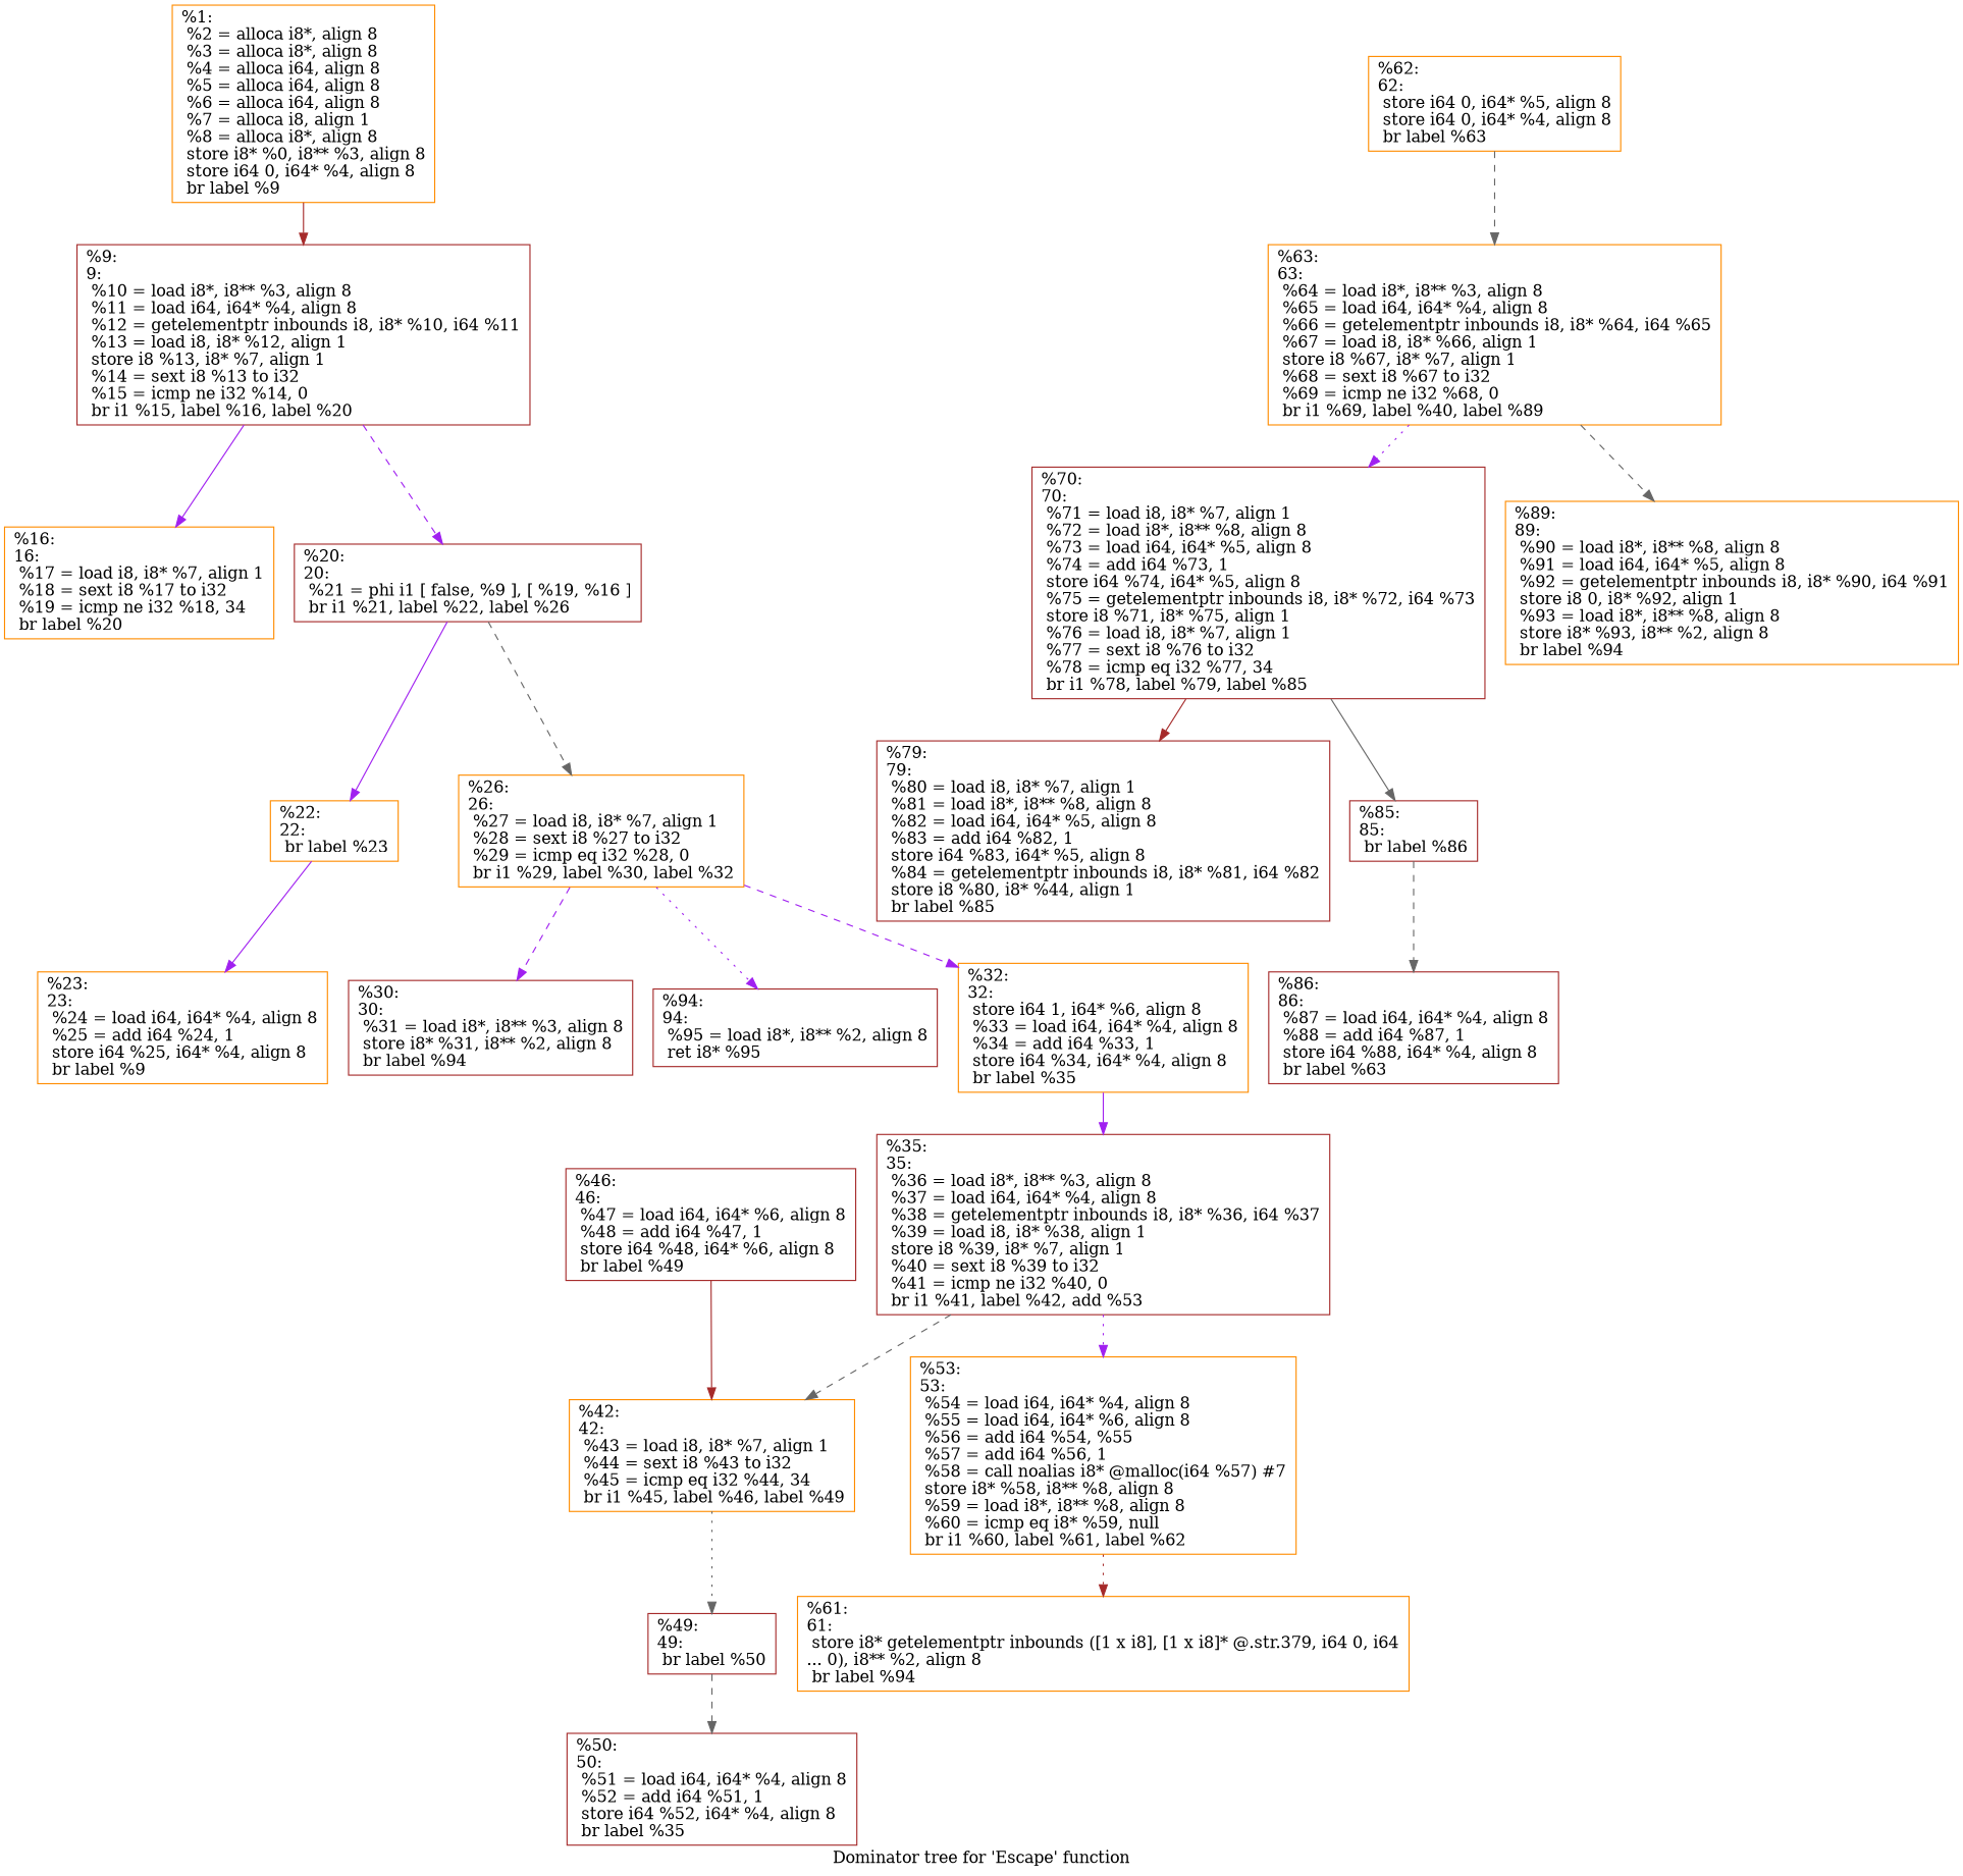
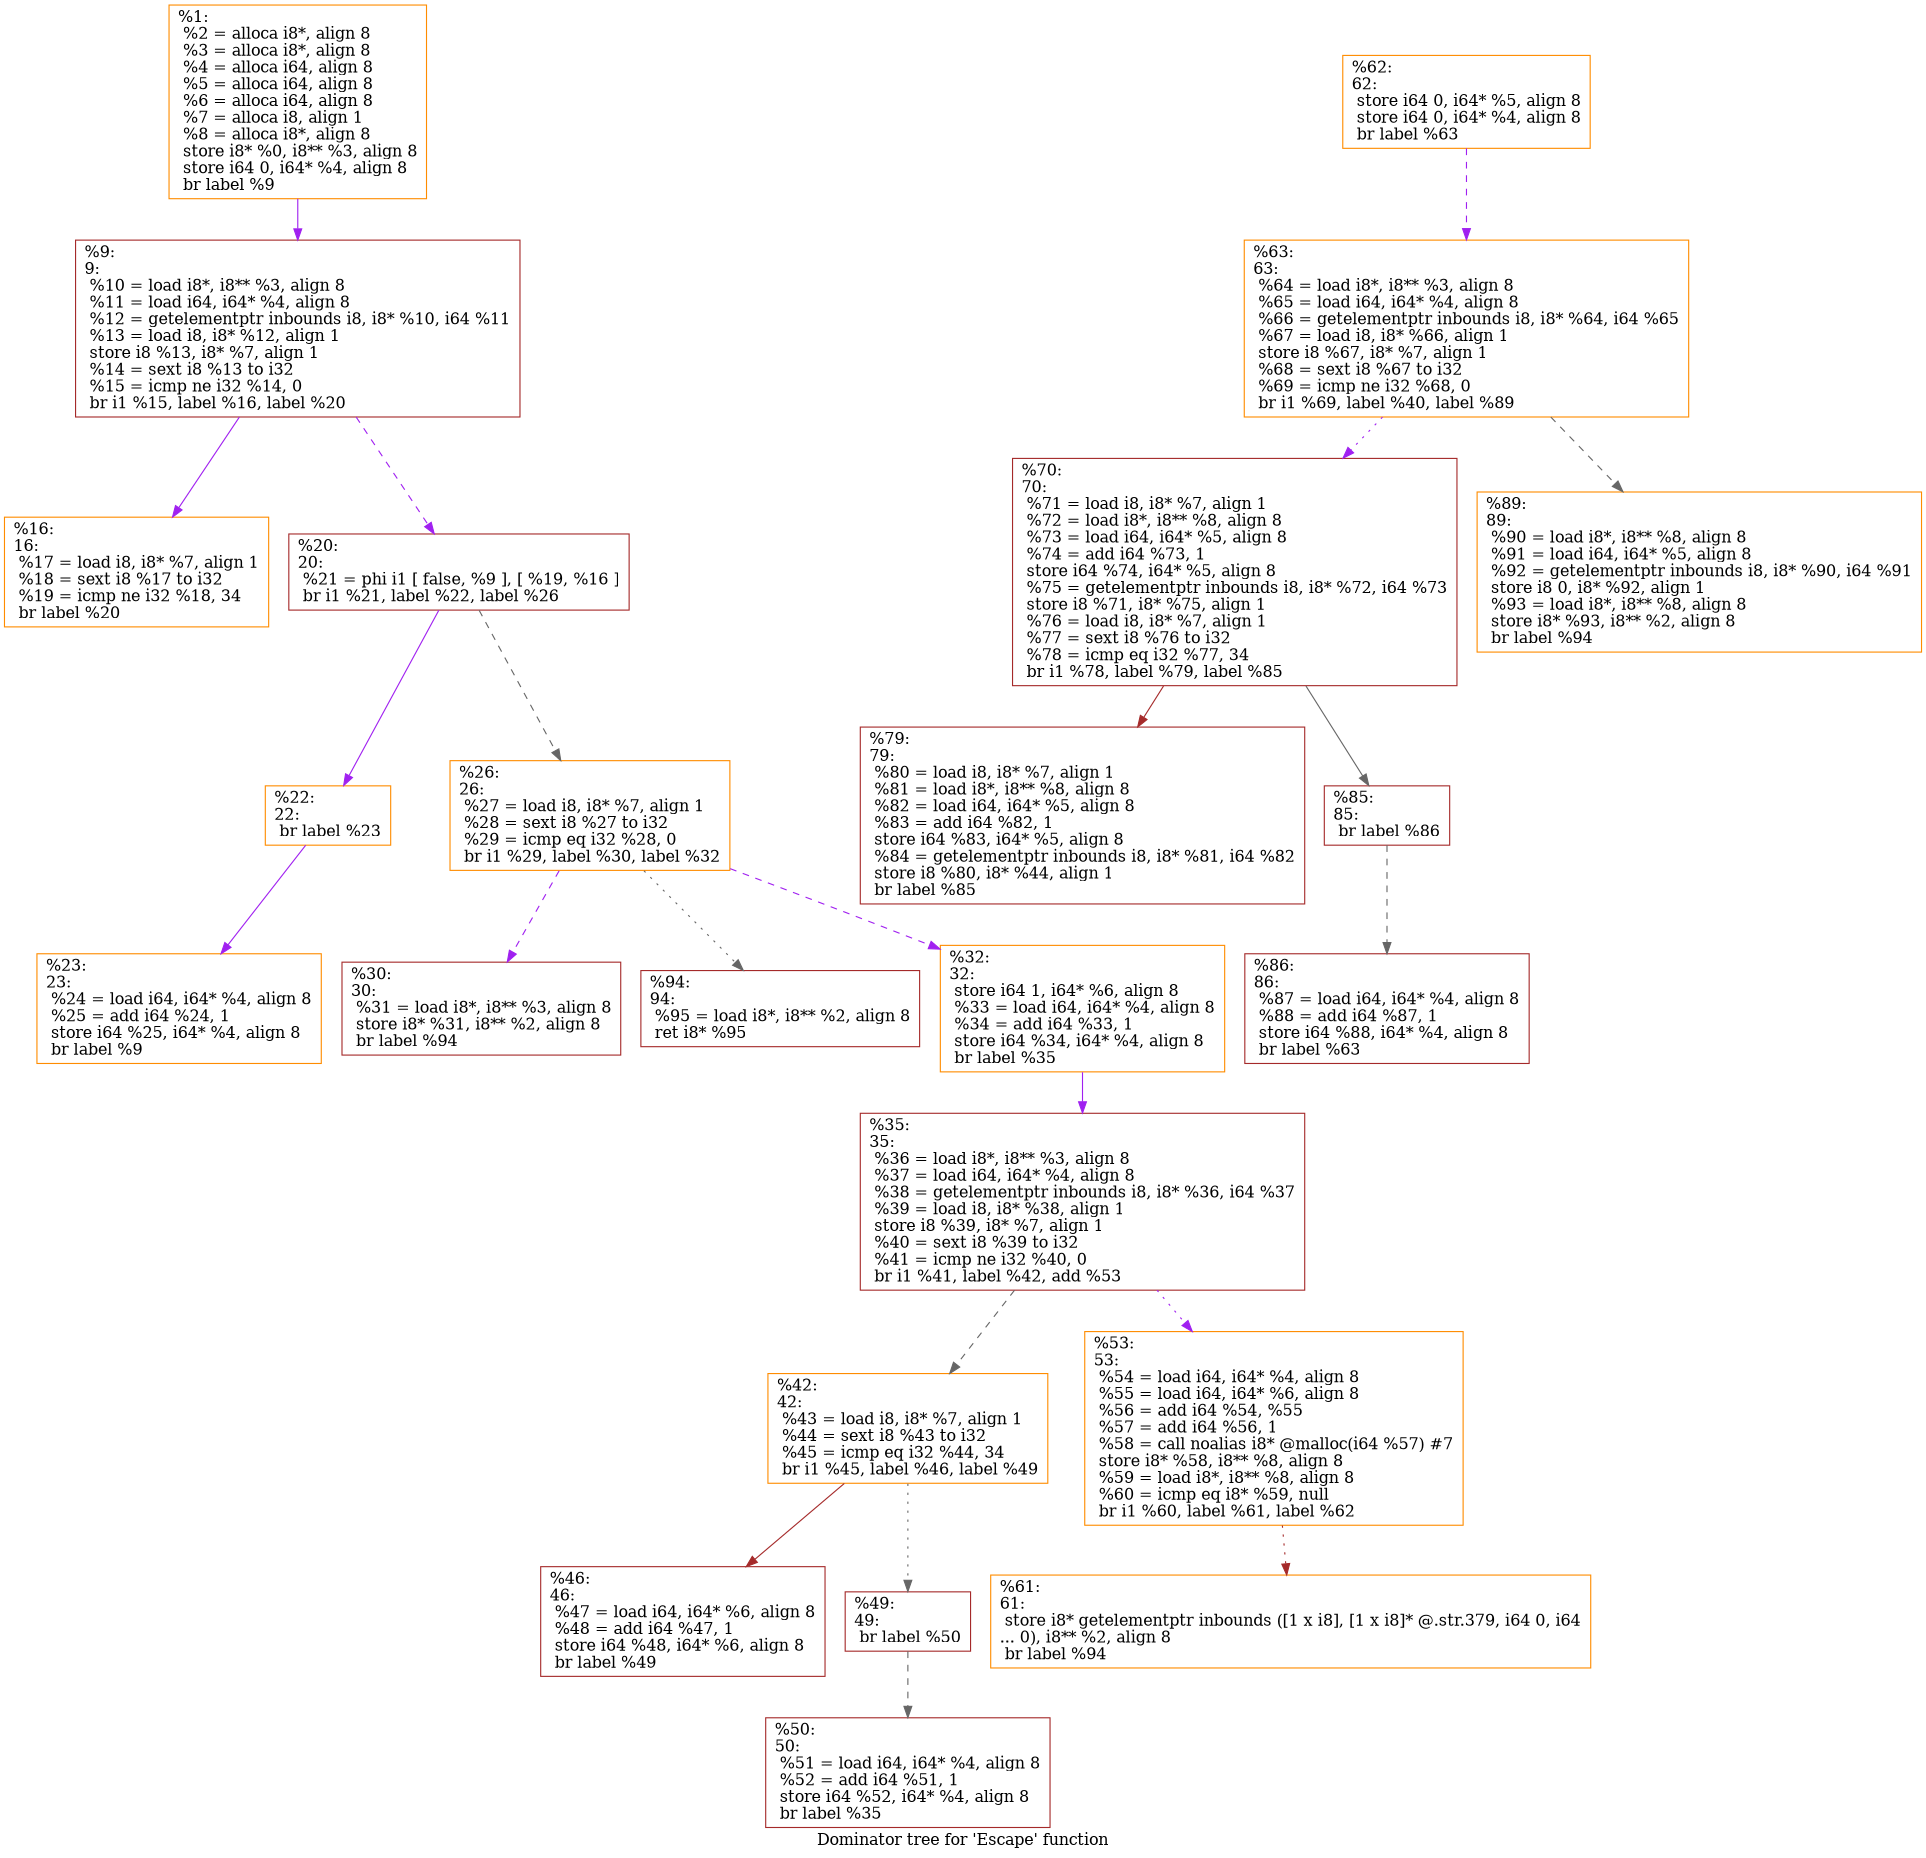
  digraph {
    label="Dominator tree for 'Escape' function"
    node [color=darkorange shape=record]
    edge [color=purple style=dashed]
    n1 [label="{%1:\l  %2 = alloca i8*, align 8\l  %3 = alloca i8*, align 8\l  %4 = alloca i64, align 8\l  %5 = alloca i64, align 8\l  %6 = alloca i64, align 8\l  %7 = alloca i8, align 1\l  %8 = alloca i8*, align 8\l  store i8* %0, i8** %3, align 8\l  store i64 0, i64* %4, align 8\l  br label %9\l}"]
    n2 [color=brown label="{%9:\l9:                                                \l  %10 = load i8*, i8** %3, align 8\l  %11 = load i64, i64* %4, align 8\l  %12 = getelementptr inbounds i8, i8* %10, i64 %11\l  %13 = load i8, i8* %12, align 1\l  store i8 %13, i8* %7, align 1\l  %14 = sext i8 %13 to i32\l  %15 = icmp ne i32 %14, 0\l  br i1 %15, label %16, label %20\l}"]
    n3 [label="{%16:\l16:                                               \l  %17 = load i8, i8* %7, align 1\l  %18 = sext i8 %17 to i32\l  %19 = icmp ne i32 %18, 34\l  br label %20\l}"]
    n4 [color=brown label="{%20:\l20:                                               \l  %21 = phi i1 [ false, %9 ], [ %19, %16 ]\l  br i1 %21, label %22, label %26\l}"]
    n5 [label="{%22:\l22:                                               \l  br label %23\l}"]
    n6 [label="{%26:\l26:                                               \l  %27 = load i8, i8* %7, align 1\l  %28 = sext i8 %27 to i32\l  %29 = icmp eq i32 %28, 0\l  br i1 %29, label %30, label %32\l}"]
    n7 [label="{%23:\l23:                                               \l  %24 = load i64, i64* %4, align 8\l  %25 = add i64 %24, 1\l  store i64 %25, i64* %4, align 8\l  br label %9\l}"]
    n8 [color=brown label="{%30:\l30:                                               \l  %31 = load i8*, i8** %3, align 8\l  store i8* %31, i8** %2, align 8\l  br label %94\l}"]
    n9 [color=brown label="{%94:\l94:                                               \l  %95 = load i8*, i8** %2, align 8\l  ret i8* %95\l}"]
    n10 [label="{%32:\l32:                                               \l  store i64 1, i64* %6, align 8\l  %33 = load i64, i64* %4, align 8\l  %34 = add i64 %33, 1\l  store i64 %34, i64* %4, align 8\l  br label %35\l}"]
    n11 [color=brown label="{%35:\l35:                                               \l  %36 = load i8*, i8** %3, align 8\l  %37 = load i64, i64* %4, align 8\l  %38 = getelementptr inbounds i8, i8* %36, i64 %37\l  %39 = load i8, i8* %38, align 1\l  store i8 %39, i8* %7, align 1\l  %40 = sext i8 %39 to i32\l  %41 = icmp ne i32 %40, 0\l  br i1 %41, label %42, add %53\l}"]
    n12 [label="{%42:\l42:                                               \l  %43 = load i8, i8* %7, align 1\l  %44 = sext i8 %43 to i32\l  %45 = icmp eq i32 %44, 34\l  br i1 %45, label %46, label %49\l}"]
    n13 [label="{%53:\l53:                                               \l  %54 = load i64, i64* %4, align 8\l  %55 = load i64, i64* %6, align 8\l  %56 = add i64 %54, %55\l  %57 = add i64 %56, 1\l  %58 = call noalias i8* @malloc(i64 %57) #7\l  store i8* %58, i8** %8, align 8\l  %59 = load i8*, i8** %8, align 8\l  %60 = icmp eq i8* %59, null\l  br i1 %60, label %61, label %62\l}"]
    n14 [color=brown label="{%46:\l46:                                               \l  %47 = load i64, i64* %6, align 8\l  %48 = add i64 %47, 1\l  store i64 %48, i64* %6, align 8\l  br label %49\l}"]
    n15 [color=brown label="{%49:\l49:                                               \l  br label %50\l}"]
    n16 [label="{%61:\l61:                                               \l  store i8* getelementptr inbounds ([1 x i8], [1 x i8]* @.str.379, i64 0, i64\l... 0), i8** %2, align 8\l  br label %94\l}"]
    n17 [color=brown label="{%50:\l50:                                               \l  %51 = load i64, i64* %4, align 8\l  %52 = add i64 %51, 1\l  store i64 %52, i64* %4, align 8\l  br label %35\l}"]
    n18 [label="{%62:\l62:                                               \l  store i64 0, i64* %5, align 8\l  store i64 0, i64* %4, align 8\l  br label %63\l}"]
    n19 [label="{%63:\l63:                                               \l  %64 = load i8*, i8** %3, align 8\l  %65 = load i64, i64* %4, align 8\l  %66 = getelementptr inbounds i8, i8* %64, i64 %65\l  %67 = load i8, i8* %66, align 1\l  store i8 %67, i8* %7, align 1\l  %68 = sext i8 %67 to i32\l  %69 = icmp ne i32 %68, 0\l  br i1 %69, label %40, label %89\l}"]
    n20 [color=brown label="{%70:\l70:                                               \l  %71 = load i8, i8* %7, align 1\l  %72 = load i8*, i8** %8, align 8\l  %73 = load i64, i64* %5, align 8\l  %74 = add i64 %73, 1\l  store i64 %74, i64* %5, align 8\l  %75 = getelementptr inbounds i8, i8* %72, i64 %73\l  store i8 %71, i8* %75, align 1\l  %76 = load i8, i8* %7, align 1\l  %77 = sext i8 %76 to i32\l  %78 = icmp eq i32 %77, 34\l  br i1 %78, label %79, label %85\l}"]
    n21 [label="{%89:\l89:                                               \l  %90 = load i8*, i8** %8, align 8\l  %91 = load i64, i64* %5, align 8\l  %92 = getelementptr inbounds i8, i8* %90, i64 %91\l  store i8 0, i8* %92, align 1\l  %93 = load i8*, i8** %8, align 8\l  store i8* %93, i8** %2, align 8\l  br label %94\l}"]
    n22 [color=brown label="{%79:\l79:                                               \l  %80 = load i8, i8* %7, align 1\l  %81 = load i8*, i8** %8, align 8\l  %82 = load i64, i64* %5, align 8\l  %83 = add i64 %82, 1\l  store i64 %83, i64* %5, align 8\l  %84 = getelementptr inbounds i8, i8* %81, i64 %82\l  store i8 %80, i8* %44, align 1\l  br label %85\l}"]
    n23 [color=brown label="{%85:\l85:                                               \l  br label %86\l}"]
    n24 [color=brown label="{%86:\l86:                                               \l  %87 = load i64, i64* %4, align 8\l  %88 = add i64 %87, 1\l  store i64 %88, i64* %4, align 8\l  br label %63\l}"]
-   n1 -> n2 [color=brown style=solid]
+   n1 -> n2 [style=solid]
    n2 -> n3 [style=solid]
    n2 -> n4
    n4 -> n5 [style=solid]
    n4 -> n6 [color=gray40]
    n5 -> n7 [style=solid]
    n6 -> n8
-   n6 -> n9 [style=dotted]
+   n6 -> n9 [color=gray40 style=dotted]
    n6 -> n10
    n10 -> n11 [style=solid]
    n11 -> n12 [color=gray40]
    n11 -> n13 [style=dotted]
-   n14 -> n12 [color=brown style=solid]
+   n12 -> n14 [color=brown style=solid]
    n12 -> n15 [color=gray40 style=dotted]
    n13 -> n16 [color=brown style=dotted]
    n15 -> n17 [color=gray40]
-   n18 -> n19 [color=gray40]
+   n18 -> n19
    n19 -> n20 [style=dotted]
    n19 -> n21 [color=gray40]
    n20 -> n22 [color=brown style=solid]
    n20 -> n23 [color=gray40 style=solid]
    n23 -> n24 [color=gray40]
  }
